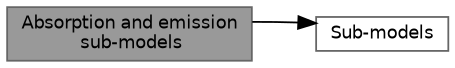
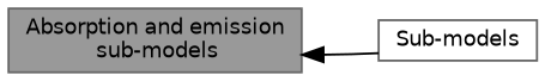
  digraph {
    rankdir=LR
    node [fontname=Helvetica fontsize=10 shape=box style=filled]
    n1 [color=gray40 fillcolor=grey60 fontcolor=black height=0.2 label="Absorption and emission\l sub-models" width=0.4]
    n2 [color=grey40 fillcolor=white height=0.2 label="Sub-models" width=0.4]
-   n2 -> n1 [dir=back fontname=Helvetica fontsize=10 labelfontname=Helvetica labelfontsize=10 shape=plaintext style=solid]
+   n1 -> n2 [dir=back fontname=Helvetica fontsize=10 labelfontname=Helvetica labelfontsize=10 shape=plaintext style=solid]
  }
